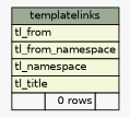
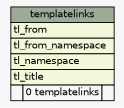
  digraph {
    bgcolor="#f7f7f7"
    fontname=Helvetica
    fontsize=11
    nodesep=0.18
    rankdir=RL
    ranksep=0.46
-   n1 [fontname=Helvetica fontsize=11 label=<     <TABLE BORDER="0" CELLBORDER="1" CELLSPACING="0" BGCOLOR="#ffffff">       <TR><TD COLSPAN="3" BGCOLOR="#9bab96" ALIGN="CENTER">templatelinks</TD></TR>       <TR><TD PORT="tl_from" COLSPAN="3" BGCOLOR="#f4f7da" ALIGN="LEFT">tl_from</TD></TR>       <TR><TD PORT="tl_from_namespace" COLSPAN="3" BGCOLOR="#f4f7da" ALIGN="LEFT">tl_from_namespace</TD></TR>       <TR><TD PORT="tl_namespace" COLSPAN="3" BGCOLOR="#f4f7da" ALIGN="LEFT">tl_namespace</TD></TR>       <TR><TD PORT="tl_title" COLSPAN="3" BGCOLOR="#f4f7da" ALIGN="LEFT">tl_title</TD></TR>       <TR><TD ALIGN="LEFT" BGCOLOR="#f7f7f7">  </TD><TD ALIGN="RIGHT" BGCOLOR="#f7f7f7">0 rows</TD><TD ALIGN="RIGHT" BGCOLOR="#f7f7f7">  </TD></TR>     </TABLE>> shape=plaintext]
+   n1 [fontname=Helvetica fontsize=11 label=<     <TABLE BORDER="0" CELLBORDER="1" CELLSPACING="0" BGCOLOR="#ffffff">       <TR><TD COLSPAN="3" BGCOLOR="#9bab96" ALIGN="CENTER">templatelinks</TD></TR>       <TR><TD PORT="tl_from" COLSPAN="3" BGCOLOR="#f4f7da" ALIGN="LEFT">tl_from</TD></TR>       <TR><TD PORT="tl_from_namespace" COLSPAN="3" BGCOLOR="#f4f7da" ALIGN="LEFT">tl_from_namespace</TD></TR>       <TR><TD PORT="tl_namespace" COLSPAN="3" BGCOLOR="#f4f7da" ALIGN="LEFT">tl_namespace</TD></TR>       <TR><TD PORT="tl_title" COLSPAN="3" BGCOLOR="#f4f7da" ALIGN="LEFT">tl_title</TD></TR>       <TR><TD ALIGN="LEFT" BGCOLOR="#f7f7f7">  </TD><TD ALIGN="RIGHT" BGCOLOR="#f7f7f7">0 templatelinks</TD><TD ALIGN="RIGHT" BGCOLOR="#f7f7f7">  </TD></TR>     </TABLE>> shape=plaintext]
  }
